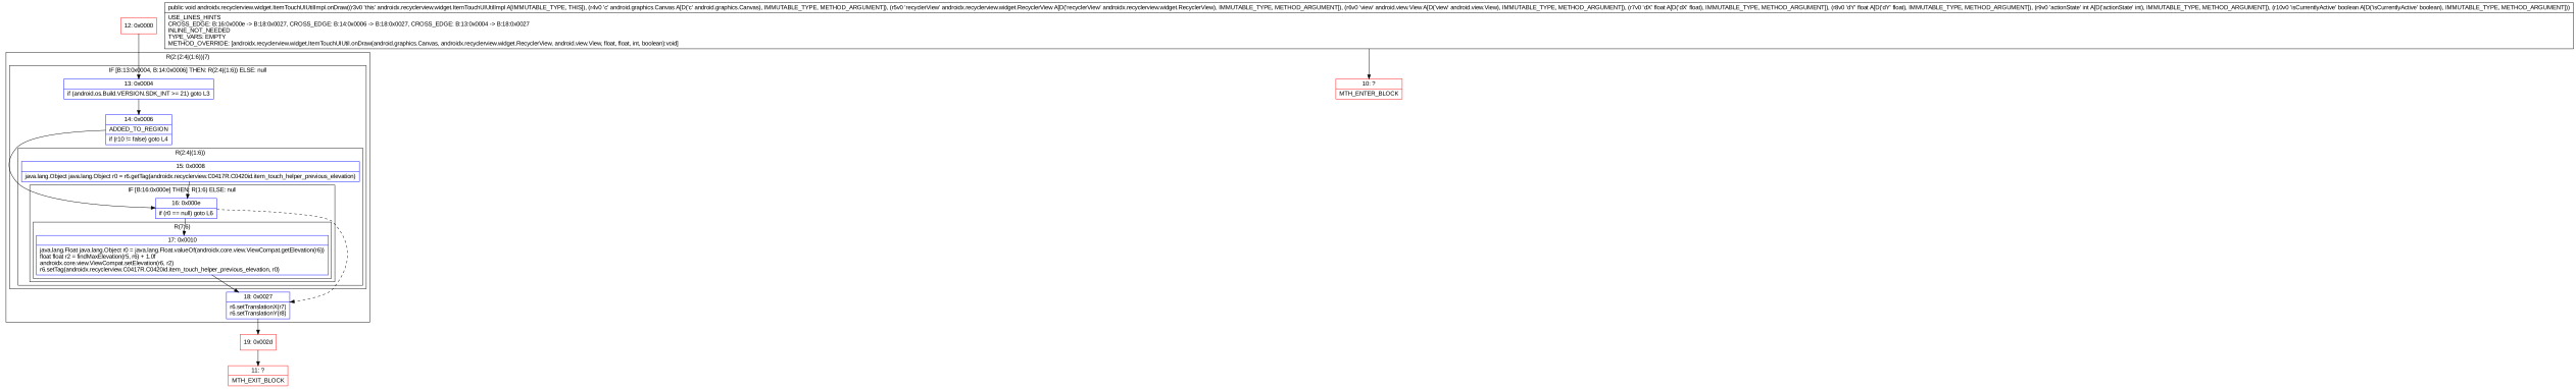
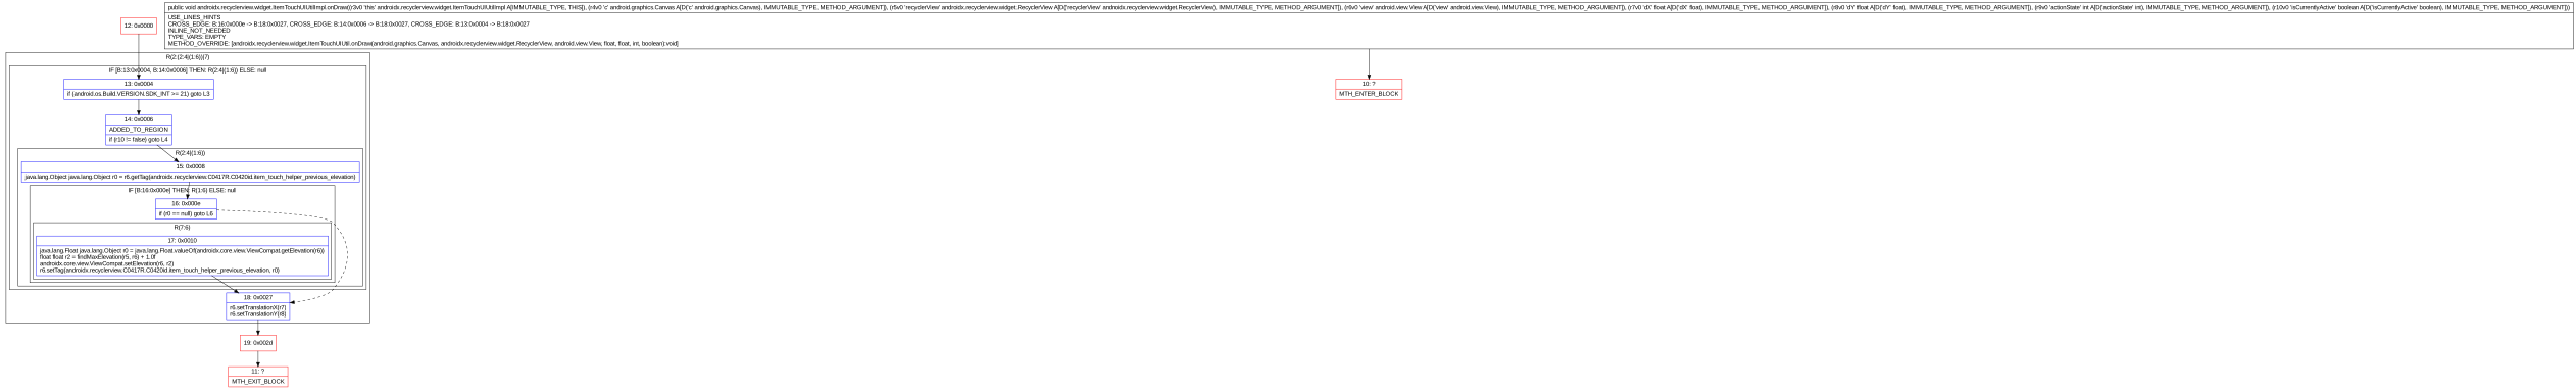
  digraph {
    fontname="Liberation Sans"
    node [color=blue fontname="Liberation Sans" shape=record]
    edge [fontname="Liberation Sans"]
    n1 [label="{17\:\ 0x0010|java.lang.Float java.lang.Object r0 = java.lang.Float.valueOf(androidx.core.view.ViewCompat.getElevation(r6))\lfloat float r2 = findMaxElevation(r5, r6) + 1.0f\landroidx.core.view.ViewCompat.setElevation(r6, r2)\lr6.setTag(androidx.recyclerview.C0417R.C0420id.item_touch_helper_previous_elevation, r0)\l}"]
    n2 [label="{16\:\ 0x000e|if (r0 == null) goto L6\l}"]
    n3 [label="{15\:\ 0x0008|java.lang.Object java.lang.Object r0 = r6.getTag(androidx.recyclerview.C0417R.C0420id.item_touch_helper_previous_elevation)\l}"]
    n4 [label="{13\:\ 0x0004|if (android.os.Build.VERSION.SDK_INT \>= 21) goto L3\l}"]
    n5 [label="{14\:\ 0x0006|ADDED_TO_REGION\l|if (r10 != false) goto L4\l}"]
    n6 [label="{18\:\ 0x0027|r6.setTranslationX(r7)\lr6.setTranslationY(r8)\l}"]
    n7 [color=red label="{19\:\ 0x002d}"]
    n8 [color=red label="{11\:\ ?|MTH_EXIT_BLOCK\l}"]
    n9 [color=red label="{10\:\ ?|MTH_ENTER_BLOCK\l}"]
    n10 [color=red label="{12\:\ 0x0000}"]
    n11 [label="{public void androidx.recyclerview.widget.ItemTouchUIUtilImpl.onDraw((r3v0 'this' androidx.recyclerview.widget.ItemTouchUIUtilImpl A[IMMUTABLE_TYPE, THIS]), (r4v0 'c' android.graphics.Canvas A[D('c' android.graphics.Canvas), IMMUTABLE_TYPE, METHOD_ARGUMENT]), (r5v0 'recyclerView' androidx.recyclerview.widget.RecyclerView A[D('recyclerView' androidx.recyclerview.widget.RecyclerView), IMMUTABLE_TYPE, METHOD_ARGUMENT]), (r6v0 'view' android.view.View A[D('view' android.view.View), IMMUTABLE_TYPE, METHOD_ARGUMENT]), (r7v0 'dX' float A[D('dX' float), IMMUTABLE_TYPE, METHOD_ARGUMENT]), (r8v0 'dY' float A[D('dY' float), IMMUTABLE_TYPE, METHOD_ARGUMENT]), (r9v0 'actionState' int A[D('actionState' int), IMMUTABLE_TYPE, METHOD_ARGUMENT]), (r10v0 'isCurrentlyActive' boolean A[D('isCurrentlyActive' boolean), IMMUTABLE_TYPE, METHOD_ARGUMENT]))  | USE_LINES_HINTS\lCROSS_EDGE: B:16:0x000e \-\> B:18:0x0027, CROSS_EDGE: B:14:0x0006 \-\> B:18:0x0027, CROSS_EDGE: B:13:0x0004 \-\> B:18:0x0027\lINLINE_NOT_NEEDED\lTYPE_VARS: EMPTY\lMETHOD_OVERRIDE: [androidx.recyclerview.widget.ItemTouchUIUtil.onDraw(android.graphics.Canvas, androidx.recyclerview.widget.RecyclerView, android.view.View, float, float, int, boolean):void]\l}" color=""]
    subgraph cluster_1 {
      label="R(2:(2:4|(1:6))|7)"
      n6
      subgraph cluster_2 {
        label="IF [B:13:0x0004, B:14:0x0006] THEN: R(2:4|(1:6)) ELSE: null"
        n4
        n5
        subgraph cluster_3 {
          label="R(2:4|(1:6))"
          n3
          subgraph cluster_4 {
            label="IF [B:16:0x000e] THEN: R(1:6) ELSE: null"
            n2
            subgraph cluster_5 {
              label="R(7:6)"
              n1
            }
          }
        }
      }
    }
    n1 -> n6
-   n2 -> n1
    n2 -> n6 [style=dashed]
    n3 -> n2
    n4 -> n5
-   n5 -> n2
+   n5 -> n3
    n6 -> n7
    n7 -> n8
    n10 -> n4
    n11 -> n9
  }
